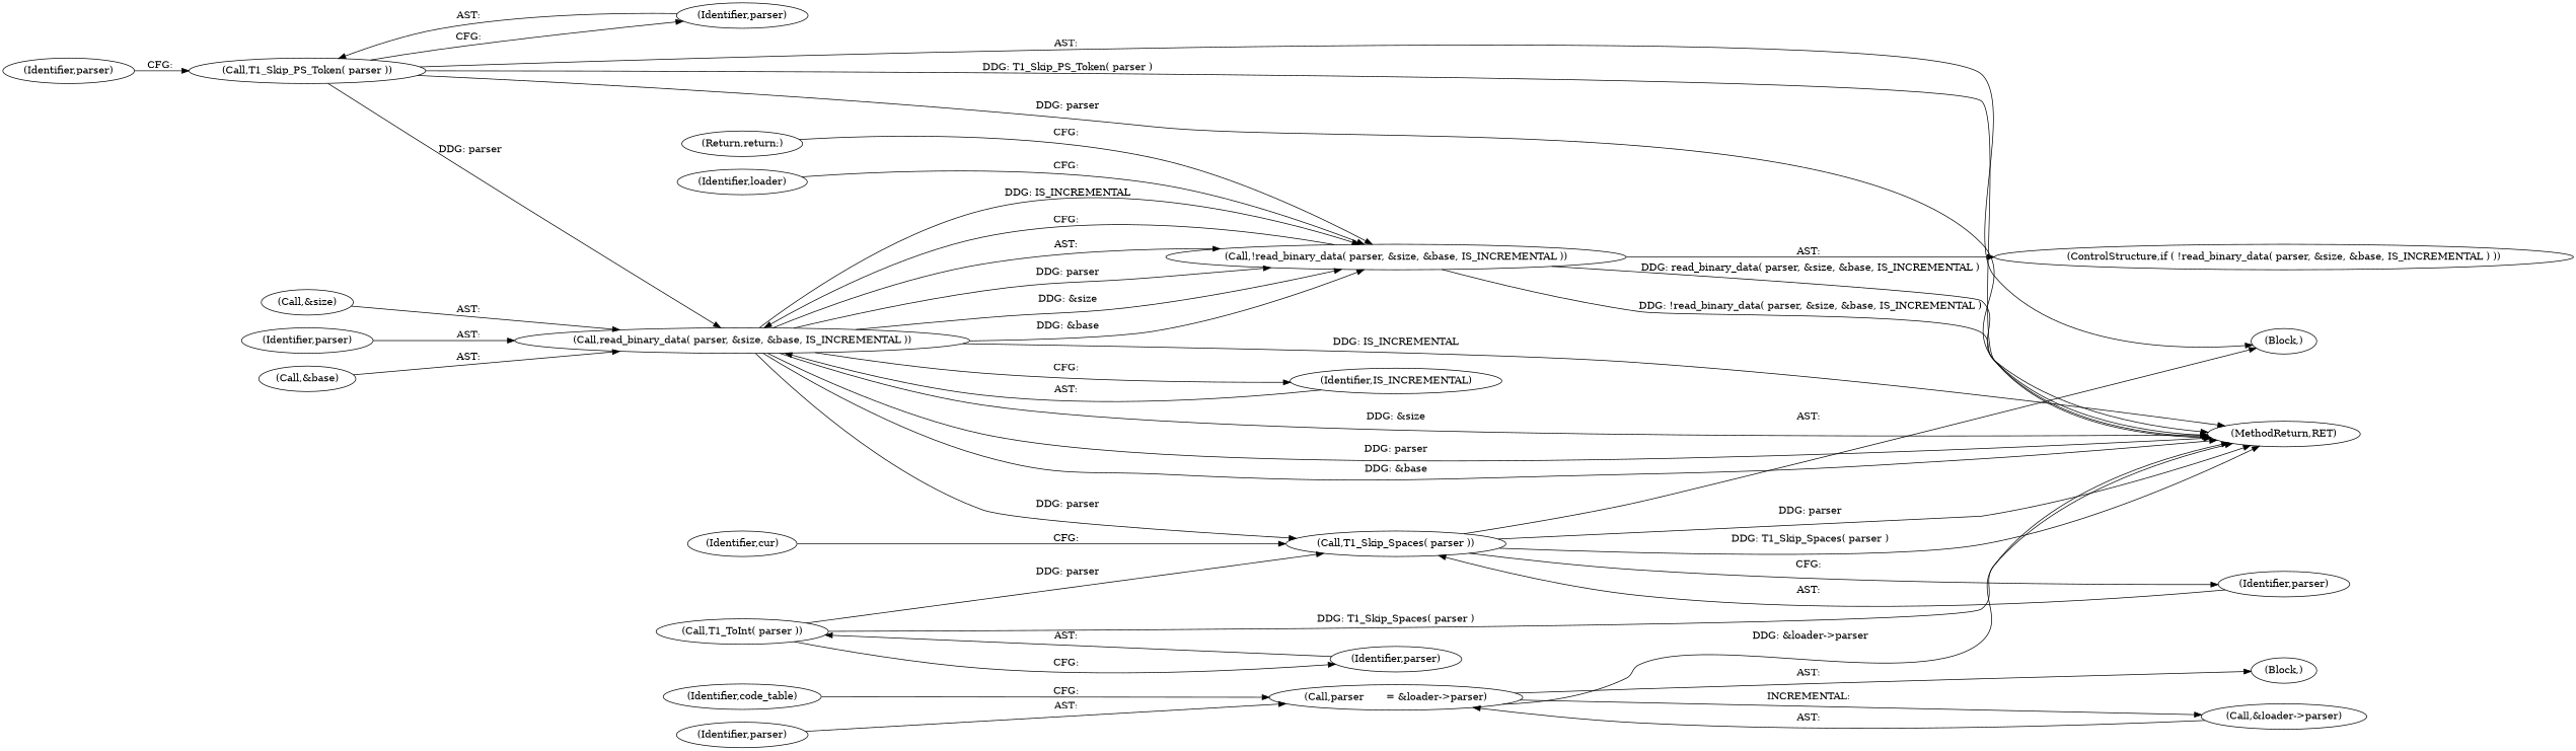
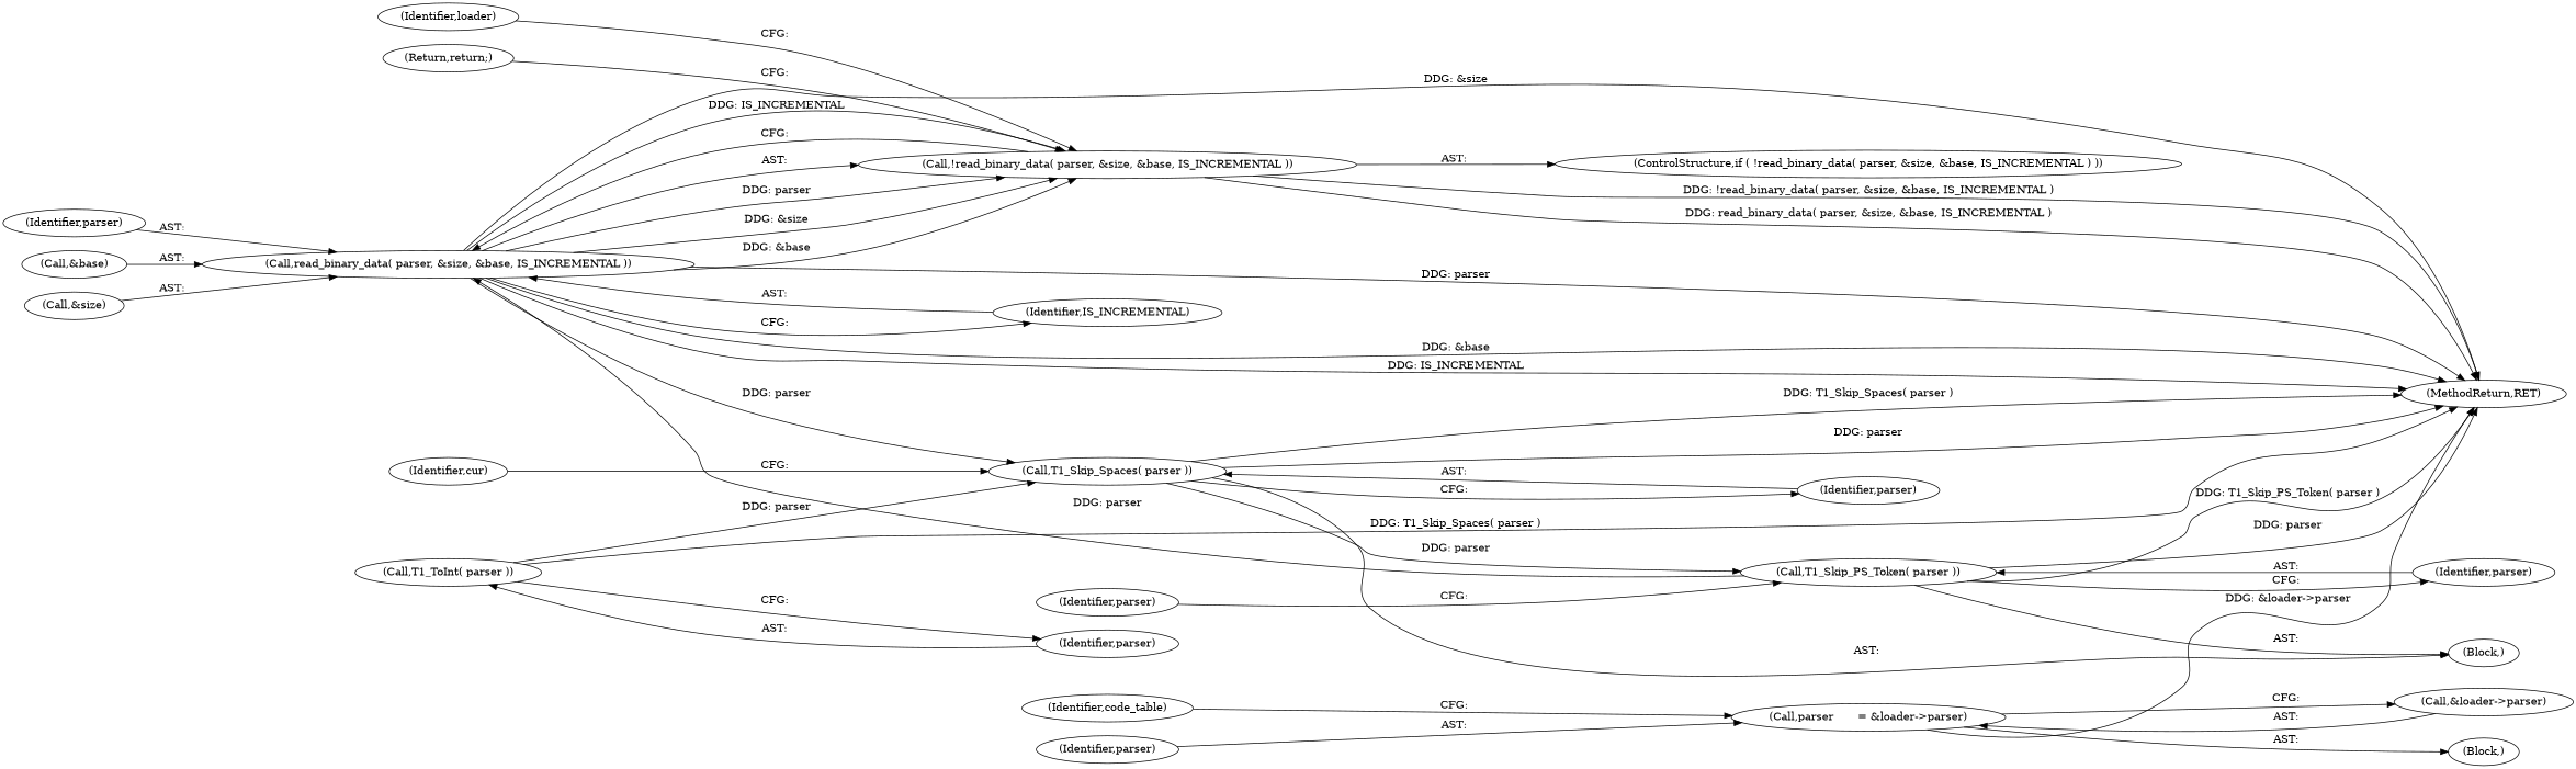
  digraph {
    rankdir=LR
    n1 [label="(Call,read_binary_data( parser, &size, &base, IS_INCREMENTAL ))"]
    n2 [label="(Call,T1_Skip_Spaces( parser ))"]
    n3 [label="(Call,!read_binary_data( parser, &size, &base, IS_INCREMENTAL ))"]
    n4 [label="(Identifier,IS_INCREMENTAL)"]
    n5 [label="(MethodReturn,RET)"]
    n6 [label="(Call,T1_Skip_PS_Token( parser ))"]
    n7 [label="(Block,)"]
    n8 [label="(Identifier,parser)"]
    n9 [label="(ControlStructure,if ( !read_binary_data( parser, &size, &base, IS_INCREMENTAL ) ))"]
    n10 [label="(Identifier,parser)"]
    n11 [label="(Call,T1_ToInt( parser ))"]
    n12 [label="(Identifier,parser)"]
    n13 [label="(Call,parser       = &loader->parser)"]
    n14 [label="(Block,)"]
    n15 [label="(Call,&loader->parser)"]
    n16 [label="(Identifier,code_table)"]
    n17 [label="(Identifier,parser)"]
    n18 [label="(Call,&base)"]
    n19 [label="(Call,&size)"]
    n20 [label="(Return,return;)"]
    n21 [label="(Identifier,cur)"]
    n22 [label="(Identifier,loader)"]
    n23 [label="(Identifier,parser)"]
    n24 [label="(Identifier,parser)"]
    n1 -> n2 [label="DDG: parser"]
    n1 -> n3 [label="AST: "]
    n1 -> n3 [label="DDG: parser"]
    n1 -> n3 [label="DDG: &size"]
    n1 -> n3 [label="DDG: &base"]
    n1 -> n3 [label="DDG: IS_INCREMENTAL"]
    n1 -> n4 [label="CFG: "]
    n1 -> n5 [label="DDG: parser"]
    n1 -> n5 [label="DDG: &base"]
    n1 -> n5 [label="DDG: IS_INCREMENTAL"]
    n1 -> n5 [label="DDG: &size"]
    n2 -> n5 [label="DDG: parser"]
    n2 -> n5 [label="DDG: T1_Skip_Spaces( parser )"]
+   n2 -> n6 [label="DDG: parser"]
    n2 -> n7 [label="AST: "]
    n2 -> n8 [label="CFG: "]
    n3 -> n1 [label="CFG: "]
    n3 -> n5 [label="DDG: !read_binary_data( parser, &size, &base, IS_INCREMENTAL )"]
    n3 -> n5 [label="DDG: read_binary_data( parser, &size, &base, IS_INCREMENTAL )"]
    n3 -> n9 [label="AST: "]
    n4 -> n1 [label="AST: "]
    n6 -> n1 [label="DDG: parser"]
    n6 -> n5 [label="DDG: T1_Skip_PS_Token( parser )"]
    n6 -> n5 [label="DDG: parser"]
    n6 -> n7 [label="AST: "]
    n6 -> n10 [label="CFG: "]
    n8 -> n2 [label="AST: "]
    n10 -> n6 [label="AST: "]
    n11 -> n2 [label="DDG: parser"]
    n11 -> n5 [label="DDG: T1_Skip_Spaces( parser )"]
    n11 -> n12 [label="CFG: "]
    n12 -> n11 [label="AST: "]
    n13 -> n5 [label="DDG: &loader->parser"]
    n13 -> n14 [label="AST: "]
-   n13 -> n15 [label="INCREMENTAL: "]
+   n13 -> n15 [label="CFG: "]
    n15 -> n13 [label="AST: "]
    n16 -> n13 [label="CFG: "]
    n17 -> n1 [label="AST: "]
    n18 -> n1 [label="AST: "]
    n19 -> n1 [label="AST: "]
    n20 -> n3 [label="CFG: "]
    n21 -> n2 [label="CFG: "]
    n22 -> n3 [label="CFG: "]
    n23 -> n13 [label="AST: "]
    n24 -> n6 [label="CFG: "]
  }
